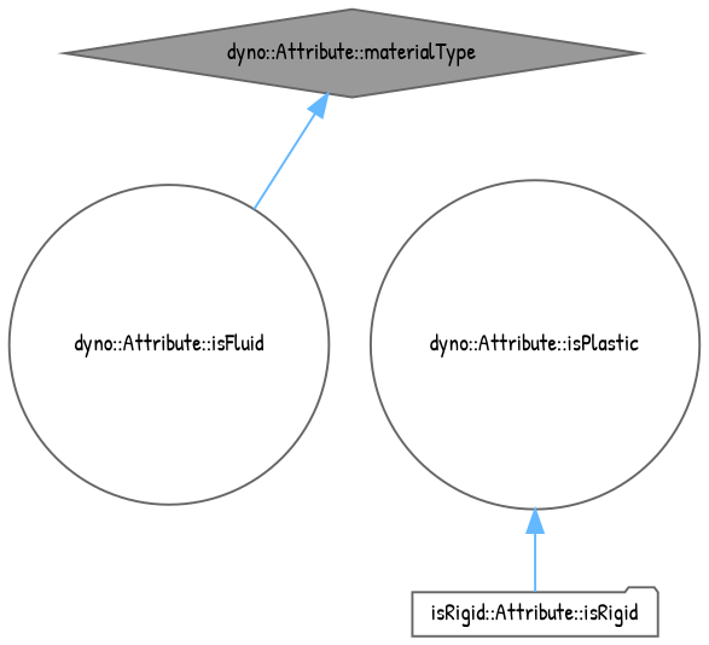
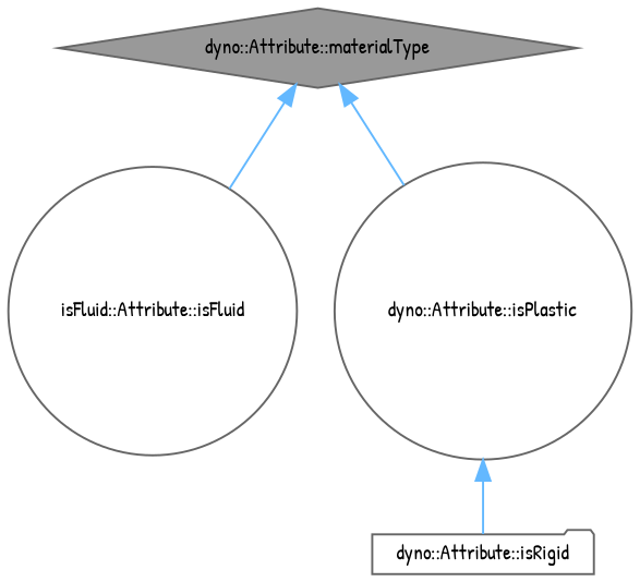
  digraph {
    fontname="Patrick Hand"
    rankdir=TB
    node [color=grey40 fillcolor=white fontname="Patrick Hand" fontsize=10 shape=circle style=filled]
    edge [color=steelblue1 dir=back fontname="Patrick Hand" fontsize=10 labelfontname=Helvetica labelfontsize=10 style=solid]
    n1 [color=gray40 fillcolor=grey60 fontcolor=black height=0.2 label="dyno::Attribute::materialType" shape=diamond width=0.4]
-   n2 [height=0.2 label="dyno::Attribute::isFluid" width=0.4]
+   n2 [height=0.2 label="isFluid::Attribute::isFluid" width=0.4]
    n3 [height=0.2 label="dyno::Attribute::isPlastic" width=0.4]
-   n4 [height=0.2 label="isRigid::Attribute::isRigid" shape=folder width=0.4]
+   n4 [height=0.2 label="dyno::Attribute::isRigid" shape=folder width=0.4]
    n1 -> n2
+   n1 -> n3
    n3 -> n4
  }
